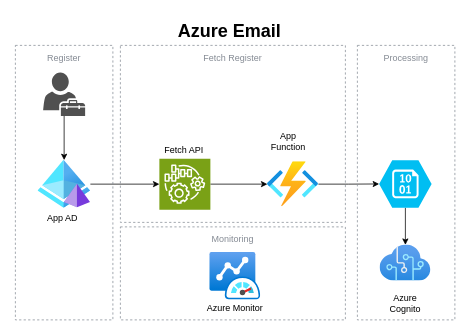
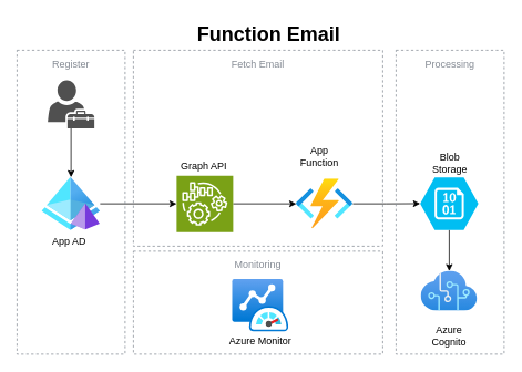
  <mxCell id="0" />
  <mxCell id="1" parent="0" />
  <mxCell id="2" style="edgeStyle=orthogonalEdgeStyle;rounded=0;orthogonalLoop=1;jettySize=auto;html=1;" edge="1" parent="1" source="3" target="9"><mxGeometry relative="1" as="geometry" /></mxCell>
  <mxCell id="3" value="" style="sketch=0;points=[[0,0,0],[0.25,0,0],[0.5,0,0],[0.75,0,0],[1,0,0],[0,1,0],[0.25,1,0],[0.5,1,0],[0.75,1,0],[1,1,0],[0,0.25,0],[0,0.5,0],[0,0.75,0],[1,0.25,0],[1,0.5,0],[1,0.75,0]];outlineConnect=0;fontColor=#232F3E;fillColor=#7AA116;strokeColor=#ffffff;dashed=0;verticalLabelPosition=bottom;verticalAlign=top;align=center;html=1;fontSize=12;fontStyle=0;aspect=fixed;shape=mxgraph.aws4.resourceIcon;resIcon=mxgraph.aws4.iot_things_graph;" vertex="1" parent="1"><mxGeometry x="212" y="211" width="68" height="68" as="geometry" /></mxCell>
  <mxCell id="4" style="edgeStyle=orthogonalEdgeStyle;rounded=0;orthogonalLoop=1;jettySize=auto;html=1;" edge="1" parent="1" source="5" target="3"><mxGeometry relative="1" as="geometry" /></mxCell>
  <mxCell id="5" value="" style="image;aspect=fixed;html=1;points=[];align=center;fontSize=12;image=img/lib/azure2/identity/Azure_AD_Domain_Services.svg;" vertex="1" parent="1"><mxGeometry x="50" y="213" width="70" height="64" as="geometry" /></mxCell>
  <mxCell id="6" style="edgeStyle=orthogonalEdgeStyle;rounded=0;orthogonalLoop=1;jettySize=auto;html=1;" edge="1" parent="1" source="7" target="5"><mxGeometry relative="1" as="geometry" /></mxCell>
  <mxCell id="7" value="" style="sketch=0;pointerEvents=1;shadow=0;dashed=0;html=1;strokeColor=none;fillColor=#505050;labelPosition=center;verticalLabelPosition=bottom;verticalAlign=top;outlineConnect=0;align=center;shape=mxgraph.office.users.tenant_admin;" vertex="1" parent="1"><mxGeometry x="57" y="96" width="56" height="58" as="geometry" /></mxCell>
  <mxCell id="8" value="" style="edgeStyle=orthogonalEdgeStyle;rounded=0;orthogonalLoop=1;jettySize=auto;html=1;" edge="1" parent="1" source="9" target="11"><mxGeometry relative="1" as="geometry" /></mxCell>
  <mxCell id="9" value="" style="image;aspect=fixed;html=1;points=[];align=center;fontSize=12;image=img/lib/azure2/iot/Function_Apps.svg;" vertex="1" parent="1"><mxGeometry x="356" y="215" width="68" height="60" as="geometry" /></mxCell>
  <mxCell id="10" value="" style="edgeStyle=orthogonalEdgeStyle;rounded=0;orthogonalLoop=1;jettySize=auto;html=1;" edge="1" parent="1" source="11" target="12"><mxGeometry relative="1" as="geometry" /></mxCell>
  <mxCell id="11" value="" style="verticalLabelPosition=bottom;html=1;verticalAlign=top;align=center;strokeColor=none;fillColor=#00BEF2;shape=mxgraph.azure.storage_blob;" vertex="1" parent="1"><mxGeometry x="505" y="213" width="70" height="63.5" as="geometry" /></mxCell>
  <mxCell id="12" value="" style="image;aspect=fixed;html=1;points=[];align=center;fontSize=12;image=img/lib/azure2/ai_machine_learning/Cognitive_Services.svg;" vertex="1" parent="1"><mxGeometry x="506" y="326" width="68" height="48" as="geometry" /></mxCell>
  <mxCell id="13" value="" style="image;aspect=fixed;html=1;points=[];align=center;fontSize=12;image=img/lib/azure2/other/Azure_Monitor_Dashboard.svg;" vertex="1" parent="1"><mxGeometry x="279" y="336" width="68" height="63.2" as="geometry" /></mxCell>
  <mxCell id="14" value="Register" style="outlineConnect=0;gradientColor=none;html=1;whiteSpace=wrap;fontSize=12;fontStyle=0;strokeColor=#858B94;fillColor=none;verticalAlign=top;align=center;fontColor=#858B94;dashed=1;spacingTop=3;" vertex="1" parent="1"><mxGeometry x="20" y="60" width="130" height="366" as="geometry" /></mxCell>
- <mxCell id="15" value="Fetch Register" style="outlineConnect=0;gradientColor=none;html=1;whiteSpace=wrap;fontSize=12;fontStyle=0;strokeColor=#858B94;fillColor=none;verticalAlign=top;align=center;fontColor=#858B94;dashed=1;spacingTop=3;" vertex="1" parent="1"><mxGeometry x="160" y="60" width="300" height="236" as="geometry" /></mxCell>
+ <mxCell id="15" value="Fetch Email" style="outlineConnect=0;gradientColor=none;html=1;whiteSpace=wrap;fontSize=12;fontStyle=0;strokeColor=#858B94;fillColor=none;verticalAlign=top;align=center;fontColor=#858B94;dashed=1;spacingTop=3;" vertex="1" parent="1"><mxGeometry x="160" y="60" width="300" height="236" as="geometry" /></mxCell>
  <mxCell id="16" value="Processing" style="outlineConnect=0;gradientColor=none;html=1;whiteSpace=wrap;fontSize=12;fontStyle=0;strokeColor=#858B94;fillColor=none;verticalAlign=top;align=center;fontColor=#858B94;dashed=1;spacingTop=3;" vertex="1" parent="1"><mxGeometry x="476" y="60" width="130" height="366" as="geometry" /></mxCell>
  <mxCell id="17" value="Monitoring" style="outlineConnect=0;gradientColor=none;html=1;whiteSpace=wrap;fontSize=12;fontStyle=0;strokeColor=#858B94;fillColor=none;verticalAlign=top;align=center;fontColor=#858B94;dashed=1;spacingTop=3;" vertex="1" parent="1"><mxGeometry x="160" y="302" width="300" height="124" as="geometry" /></mxCell>
  <mxCell id="18" value="Azure Monitor" style="text;html=1;align=center;verticalAlign=middle;whiteSpace=wrap;rounded=0;" vertex="1" parent="1"><mxGeometry x="269" y="396" width="88" height="30" as="geometry" /></mxCell>
  <mxCell id="19" value="Azure Cognito" style="text;html=1;align=center;verticalAlign=middle;whiteSpace=wrap;rounded=0;" vertex="1" parent="1"><mxGeometry x="510" y="389" width="60" height="30" as="geometry" /></mxCell>
+ <mxCell id="20" value="Blob Storage" style="text;html=1;align=center;verticalAlign=middle;whiteSpace=wrap;rounded=0;" vertex="1" parent="1"><mxGeometry x="511" y="181" width="60" height="30" as="geometry" /></mxCell>
  <mxCell id="21" value="App Function" style="text;html=1;align=center;verticalAlign=middle;whiteSpace=wrap;rounded=0;" vertex="1" parent="1"><mxGeometry x="354" y="173" width="60" height="30" as="geometry" /></mxCell>
- <mxCell id="22" value="Fetch API" style="text;html=1;align=center;verticalAlign=middle;whiteSpace=wrap;rounded=0;" vertex="1" parent="1"><mxGeometry x="215" y="185" width="60" height="30" as="geometry" /></mxCell>
+ <mxCell id="22" value="Graph API" style="text;html=1;align=center;verticalAlign=middle;whiteSpace=wrap;rounded=0;" vertex="1" parent="1"><mxGeometry x="215" y="185" width="60" height="30" as="geometry" /></mxCell>
  <mxCell id="23" value="App AD" style="text;html=1;align=center;verticalAlign=middle;whiteSpace=wrap;rounded=0;" vertex="1" parent="1"><mxGeometry x="53" y="275" width="60" height="30" as="geometry" /></mxCell>
- <mxCell id="24" value="&lt;h1 style=&quot;margin-top: 0px;&quot;&gt;Azure Email&lt;/h1&gt;" style="text;html=1;whiteSpace=wrap;overflow=hidden;rounded=0;" vertex="1" parent="1"><mxGeometry x="235" y="20" width="180" height="120" as="geometry" /></mxCell>
+ <mxCell id="24" value="&lt;h1 style=&quot;margin-top: 0px;&quot;&gt;Function Email&lt;/h1&gt;" style="text;html=1;whiteSpace=wrap;overflow=hidden;rounded=0;" vertex="1" parent="1"><mxGeometry x="235" y="20" width="180" height="120" as="geometry" /></mxCell>
